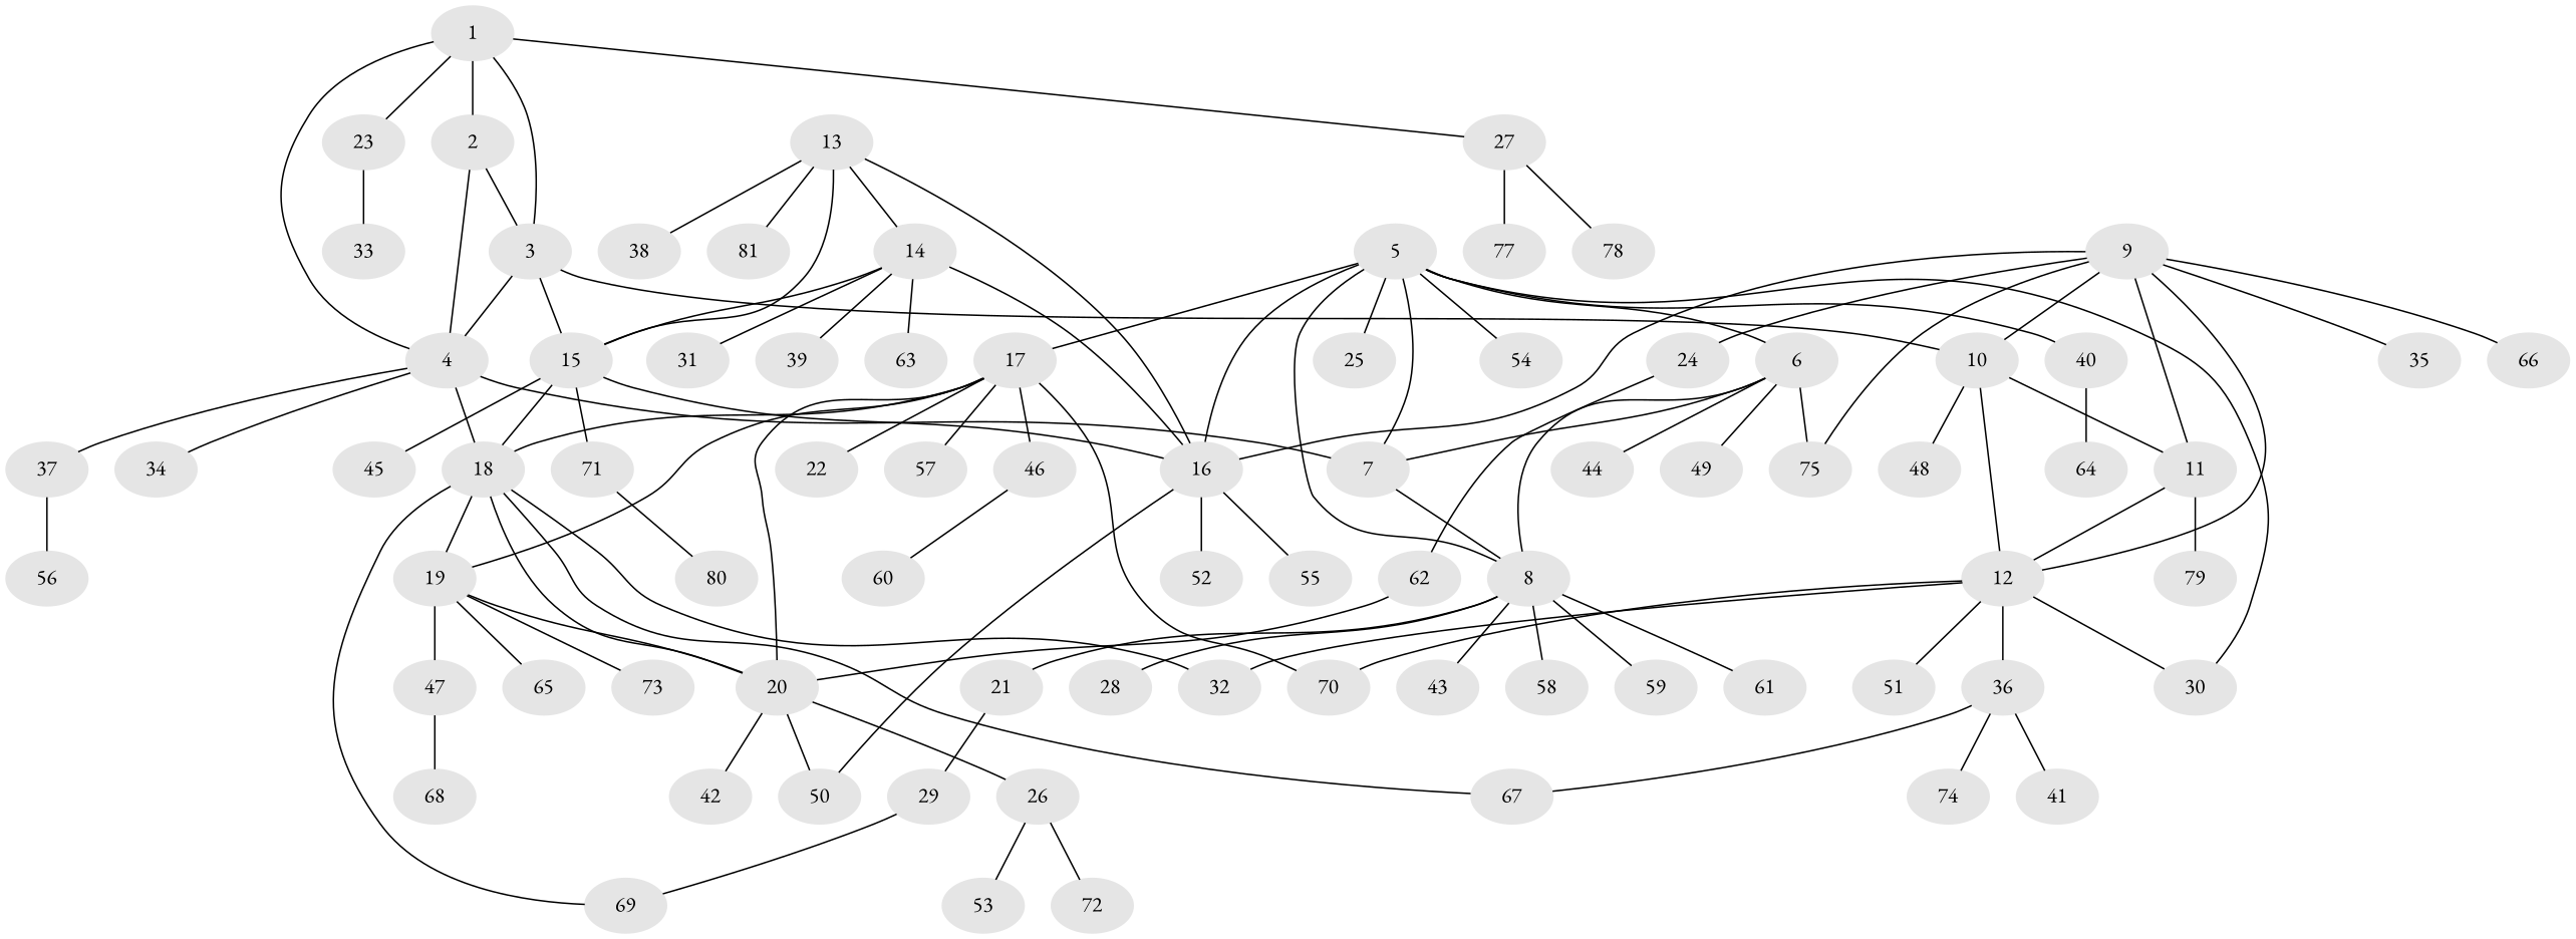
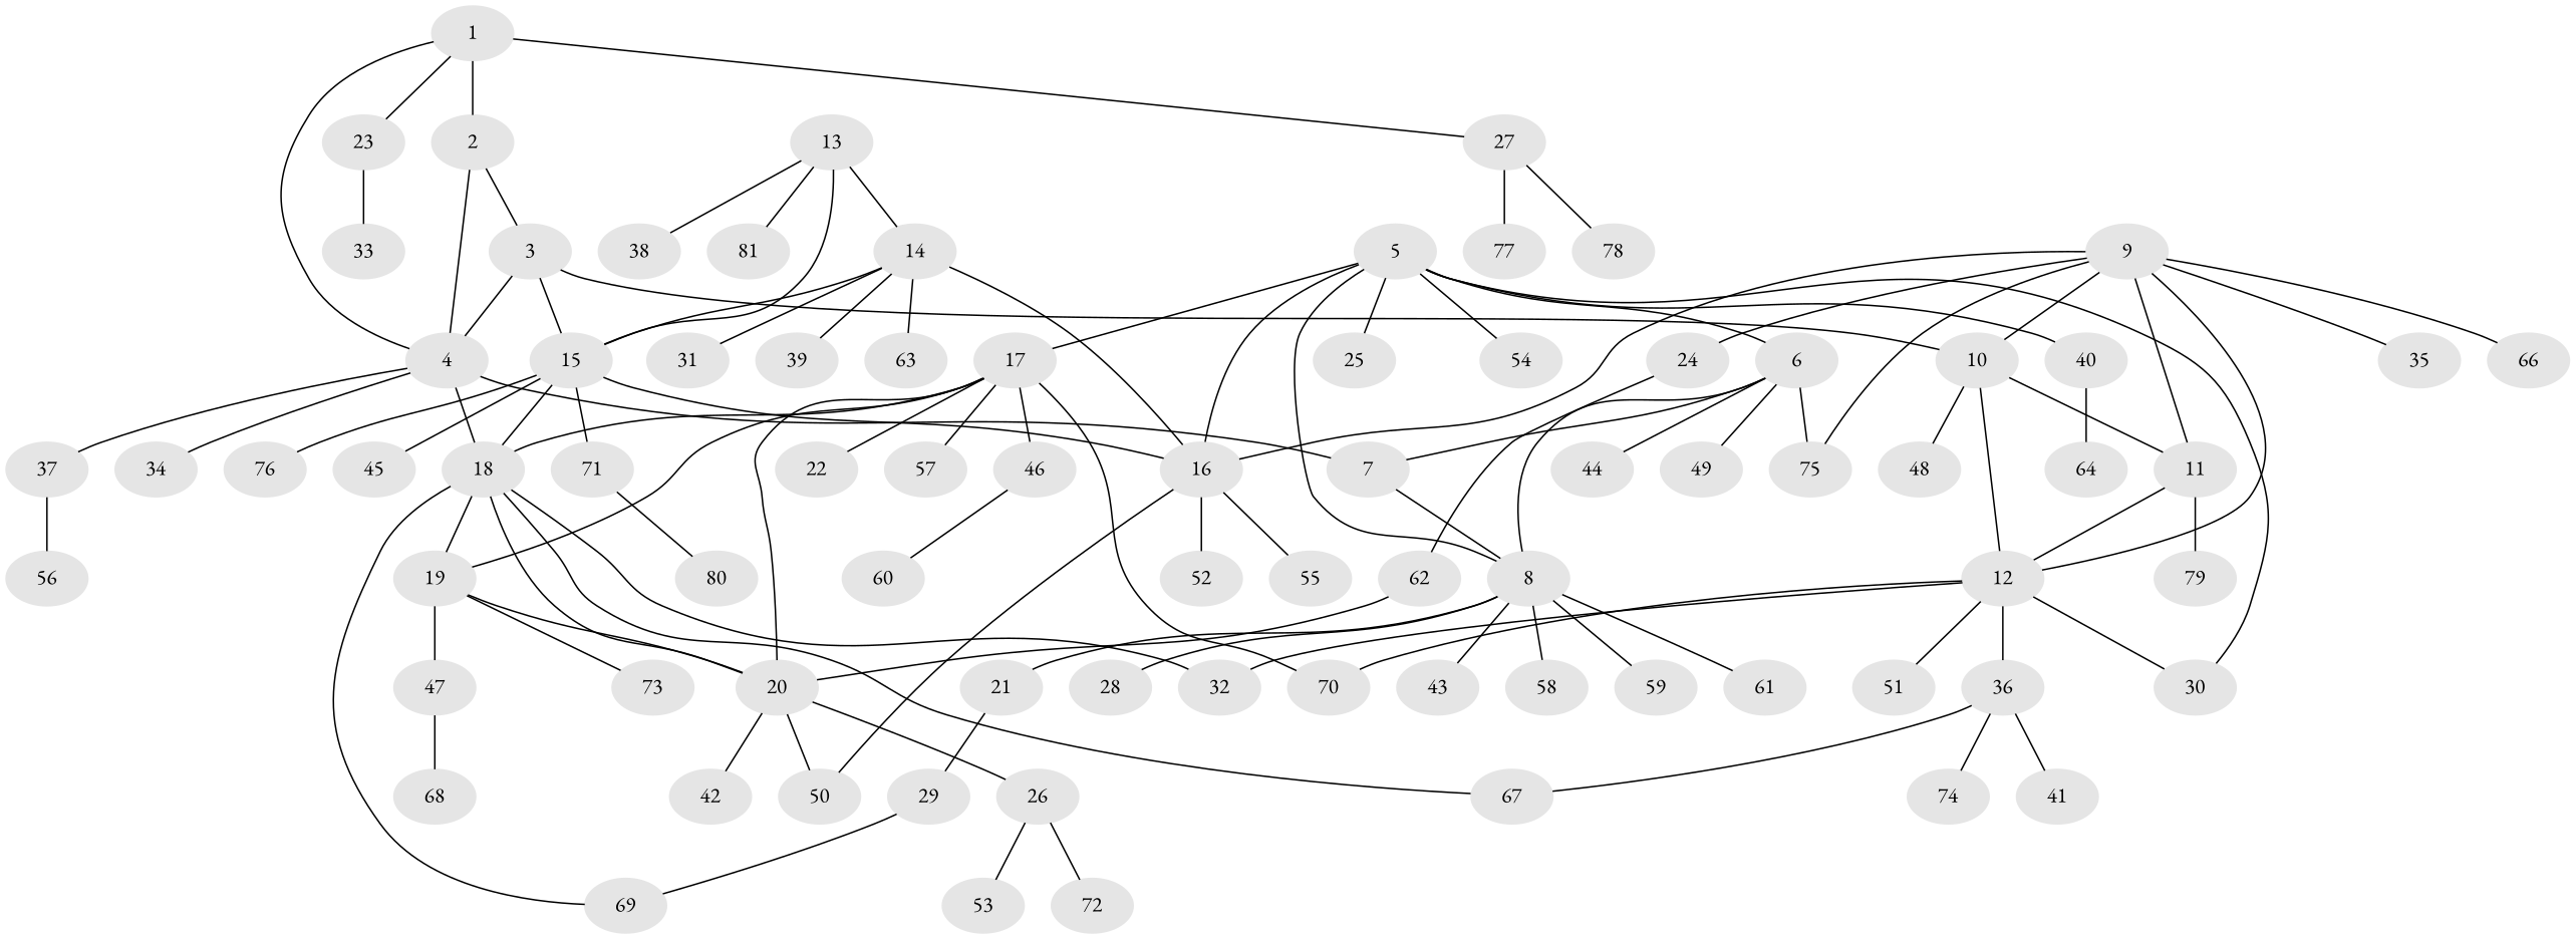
  graph {
    fontname="EB Garamond"
    node [color=gray90 fontname="EB Garamond" style=filled]
    edge [fontname="EB Garamond"]
    1
    2
    3
    4
    23
    27
    10
    15
    7
    18
    34
    37
    33
    77
    78
    11
    12
    48
    16
    45
    71
+   76
    8
    20
    32
    19
    67
    69
    56
    5
    6
    17
    25
    30
    40
    54
    44
    49
    75
    21
    28
    43
    58
    59
    61
    50
    52
    55
    70
    22
    46
    57
    64
    79
    29
    9
    24
    35
    66
    36
    51
    62
    26
    42
    41
    74
    13
    14
    38
    81
    31
    39
    63
    80
    47
-   65
    73
    60
    68
    53
    72
    1 -- 2
-   1 -- 3
    1 -- 4
    1 -- 23
    1 -- 27
    2 -- 3
    2 -- 4
    3 -- 4
    3 -- 10
    3 -- 15
    4 -- 7
    4 -- 18
    4 -- 34
    4 -- 37
    23 -- 33
    27 -- 77
    27 -- 78
    10 -- 11
    10 -- 12
    10 -- 48
    15 -- 18
    15 -- 16
    15 -- 45
    15 -- 71
+   15 -- 76
    7 -- 8
    18 -- 20
    18 -- 32
    18 -- 19
    18 -- 67
    18 -- 69
    37 -- 56
    11 -- 12
    11 -- 79
    12 -- 32
    12 -- 30
    12 -- 70
    12 -- 36
    12 -- 51
    16 -- 50
    16 -- 52
    16 -- 55
    71 -- 80
    8 -- 21
    8 -- 28
    8 -- 43
    8 -- 58
    8 -- 59
    8 -- 61
    20 -- 50
    20 -- 26
    20 -- 42
    19 -- 20
    19 -- 47
-   19 -- 65
    19 -- 73
-   5 -- 7
    5 -- 16
    5 -- 8
    5 -- 6
    5 -- 17
    5 -- 25
    5 -- 30
    5 -- 40
    5 -- 54
    6 -- 7
    6 -- 8
    6 -- 44
    6 -- 49
    6 -- 75
    17 -- 18
    17 -- 20
    17 -- 19
    17 -- 70
    17 -- 22
    17 -- 46
    17 -- 57
    40 -- 64
    21 -- 29
    46 -- 60
    29 -- 69
    9 -- 10
    9 -- 11
    9 -- 12
    9 -- 16
    9 -- 75
    9 -- 24
    9 -- 35
    9 -- 66
    24 -- 62
    36 -- 67
    36 -- 41
    36 -- 74
    62 -- 20
    26 -- 53
    26 -- 72
    13 -- 15
-   13 -- 16
    13 -- 14
    13 -- 38
    13 -- 81
    14 -- 15
    14 -- 16
    14 -- 31
    14 -- 39
    14 -- 63
    47 -- 68
  }
